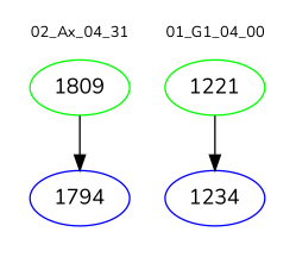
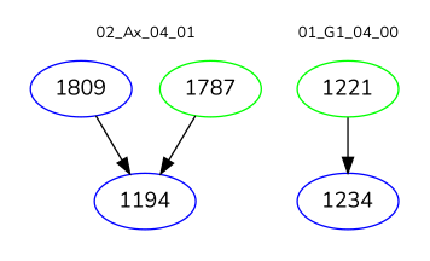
  digraph {
    fontname=Nunito
    node [color=blue fontname=Nunito]
    edge [color=black fontname=Nunito]
-   n2 [label=1794]
-   n3 [color=green label=1809]
+   n1 [color=green label=1787]
+   n2 [label=1194]
+   n3 [label=1809]
    n4 [color=green label=1221]
    n5 [label=1234]
    subgraph cluster_1 {
      color=white
      fontsize=10
-     label="02_Ax_04_31"
+     label="02_Ax_04_01"
+     n1
      n2
      n3
    }
    subgraph cluster_2 {
      color=white
      fontsize=10
      label="01_G1_04_00"
      n4
      n5
    }
+   n1 -> n2
    n3 -> n2
    n4 -> n5
  }
